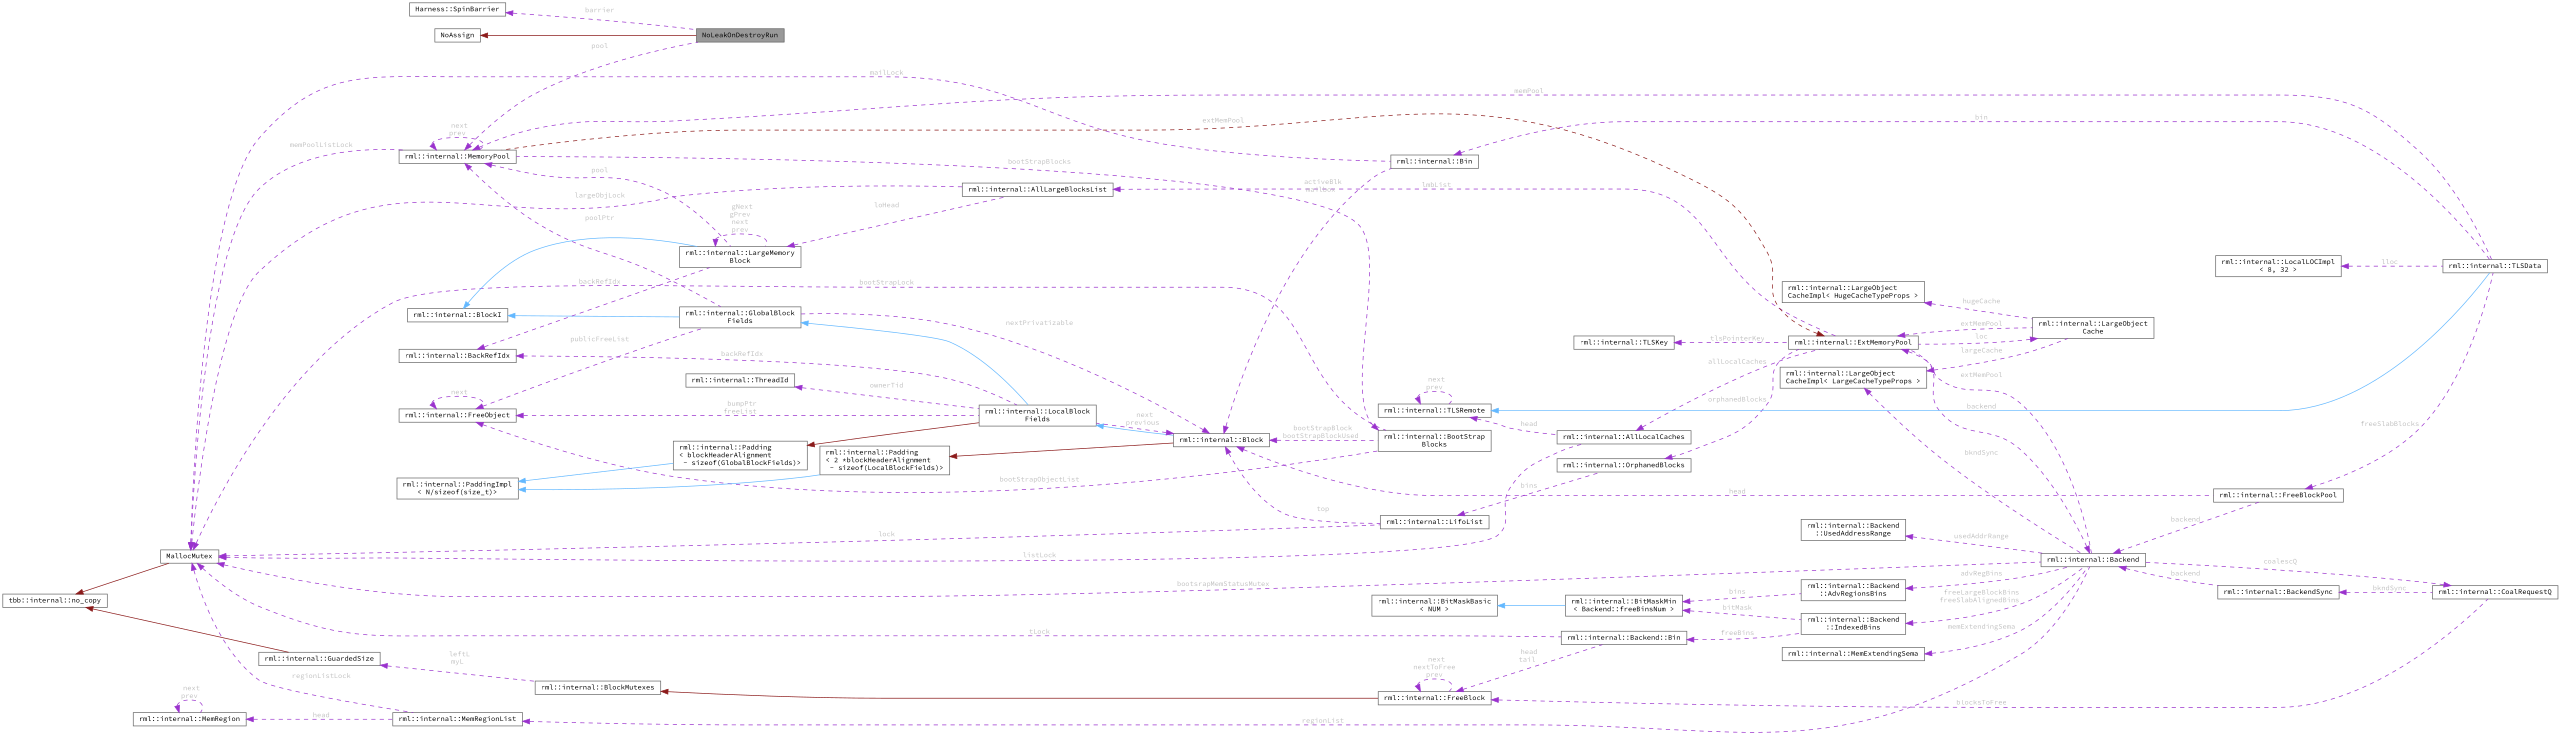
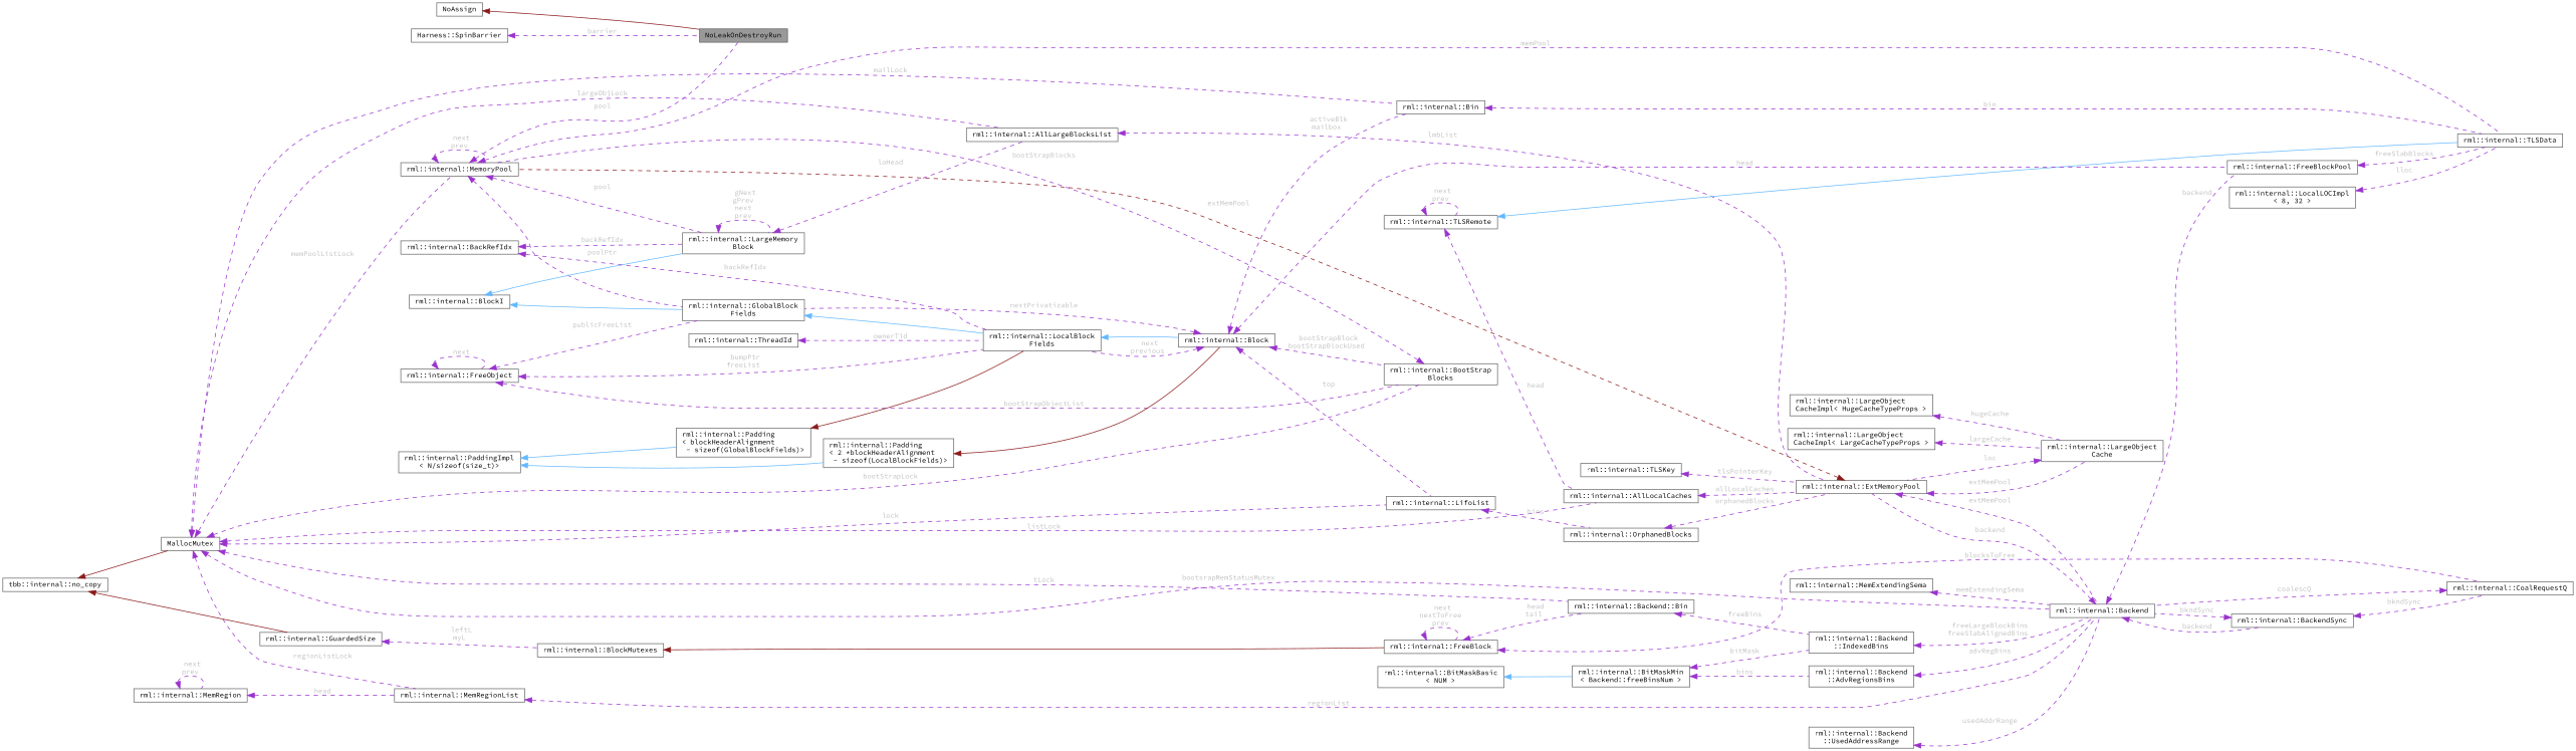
  digraph {
    fontname="Source Code Pro"
    rankdir=LR
    node [color=gray40 fillcolor=white fontname="Source Code Pro" fontsize=10 shape=box style=filled]
    edge [color=darkorchid3 dir=back fontname="Source Code Pro" fontsize=10 labelfontname=Helvetica labelfontsize=10 style=dashed fontcolor=grey]
    n1 [fillcolor=grey60 fontcolor=black height=0.2 label=NoLeakOnDestroyRun width=0.4]
    n2 [height=0.2 label=NoAssign width=0.4]
    n3 [height=0.2 label="rml::internal::MemoryPool" width=0.4]
    n4 [height=0.2 label="rml::internal::GlobalBlock\lFields" width=0.4]
    n5 [height=0.2 label="rml::internal::TLSData" width=0.4]
    n6 [height=0.2 label="rml::internal::LargeMemory\lBlock" width=0.4]
    n7 [height=0.2 label="rml::internal::LocalBlock\lFields" width=0.4]
    n8 [height=0.2 label="rml::internal::AllLargeBlocksList" width=0.4]
    n9 [height=0.2 label=MallocMutex width=0.4]
    n10 [height=0.2 label="rml::internal::Backend" width=0.4]
    n11 [height=0.2 label="rml::internal::MemRegionList" width=0.4]
    n12 [height=0.2 label="rml::internal::Backend::Bin" width=0.4]
    n13 [height=0.2 label="rml::internal::AllLocalCaches" width=0.4]
    n14 [height=0.2 label="rml::internal::LifoList" width=0.4]
    n15 [height=0.2 label="rml::internal::Bin" width=0.4]
    n16 [height=0.2 label="rml::internal::BootStrap\lBlocks" width=0.4]
    n17 [height=0.2 label="rml::internal::ExtMemoryPool" width=0.4]
    n18 [height=0.2 label="rml::internal::BackendSync" width=0.4]
    n19 [height=0.2 label="rml::internal::FreeBlockPool" width=0.4]
    n20 [height=0.2 label="rml::internal::Backend\l::IndexedBins" width=0.4]
    n21 [height=0.2 label="rml::internal::OrphanedBlocks" width=0.4]
    n22 [height=0.2 label="tbb::internal::no_copy" width=0.4]
    n23 [height=0.2 label="rml::internal::GuardedSize" width=0.4]
    n24 [height=0.2 label="rml::internal::BlockMutexes" width=0.4]
    n25 [height=0.2 label="rml::internal::LargeObject\lCache" width=0.4]
    n26 [height=0.2 label="rml::internal::CoalRequestQ" width=0.4]
    n27 [height=0.2 label="rml::internal::MemRegion" width=0.4]
    n28 [height=0.2 label="rml::internal::FreeBlock" width=0.4]
    n29 [height=0.2 label="rml::internal::MemExtendingSema" width=0.4]
    n30 [height=0.2 label="rml::internal::Backend\l::UsedAddressRange" width=0.4]
    n31 [height=0.2 label="rml::internal::Backend\l::AdvRegionsBins" width=0.4]
    n32 [height=0.2 label="rml::internal::BitMaskMin\l\< Backend::freeBinsNum \>" width=0.4]
    n33 [height=0.2 label="rml::internal::BitMaskBasic\l\< NUM \>" width=0.4]
    n34 [height=0.2 label="rml::internal::LargeObject\lCacheImpl\< HugeCacheTypeProps \>" width=0.4]
    n35 [height=0.2 label="rml::internal::LargeObject\lCacheImpl\< LargeCacheTypeProps \>" width=0.4]
    n36 [height=0.2 label="rml::internal::TLSRemote" width=0.4]
    n37 [height=0.2 label="rml::internal::Block" width=0.4]
    n38 [height=0.2 label="rml::internal::BlockI" width=0.4]
    n39 [height=0.2 label="rml::internal::FreeObject" width=0.4]
    n40 [height=0.2 label="rml::internal::Padding\l\< blockHeaderAlignment\l - sizeof(GlobalBlockFields)\>" width=0.4]
    n41 [height=0.2 label="rml::internal::PaddingImpl\l\< N/sizeof(size_t)\>" width=0.4]
    n42 [height=0.2 label="rml::internal::Padding\l\< 2 *blockHeaderAlignment\l - sizeof(LocalBlockFields)\>" width=0.4]
    n43 [height=0.2 label="rml::internal::LocalLOCImpl\l\< 8, 32 \>" width=0.4]
    n44 [height=0.2 label="rml::internal::ThreadId" width=0.4]
    n45 [height=0.2 label="rml::internal::BackRefIdx" width=0.4]
    n46 [height=0.2 label="rml::internal::TLSKey" width=0.4]
    n47 [height=0.2 label="Harness::SpinBarrier" width=0.4]
    n2 -> n1 [color=firebrick4 style=solid fontcolor=""]
    n3 -> n1 [label=" pool"]
    n3 -> n3 [label=" next\nprev"]
    n3 -> n4 [label=" poolPtr"]
    n3 -> n5 [label=" memPool"]
    n3 -> n6 [label=" pool"]
    n4 -> n7 [color=steelblue1 style=solid fontcolor=""]
    n6 -> n6 [label=" gNext\ngPrev\nnext\nprev"]
    n6 -> n8 [label=" loHead"]
    n7 -> n37 [color=steelblue1 style=solid fontcolor=""]
    n8 -> n17 [label=" lmbList"]
    n9 -> n3 [label=" memPoolListLock"]
    n9 -> n8 [label=" largeObjLock"]
    n9 -> n10 [label=" bootsrapMemStatusMutex"]
    n9 -> n11 [label=" regionListLock"]
    n9 -> n12 [label=" tLock"]
    n9 -> n13 [label=" listLock"]
    n9 -> n14 [label=" lock"]
    n9 -> n15 [label=" mailLock"]
    n9 -> n16 [label=" bootStrapLock"]
    n10 -> n17 [label=" backend"]
    n10 -> n18 [label=" backend"]
    n10 -> n19 [label=" backend"]
    n11 -> n10 [label=" regionList"]
    n12 -> n20 [label=" freeBins"]
    n13 -> n17 [label=" allLocalCaches"]
    n14 -> n21 [label=" bins"]
    n15 -> n5 [label=" bin"]
    n16 -> n3 [label=" bootStrapBlocks"]
    n17 -> n3 [color=firebrick4 label=" extMemPool"]
    n17 -> n10 [label=" extMemPool"]
    n17 -> n25 [label=" extMemPool"]
-   n35 -> n10 [label=" bkndSync"]
+   n18 -> n10 [label=" bkndSync"]
    n18 -> n26 [label=" bkndSync"]
    n19 -> n5 [label=" freeSlabBlocks"]
    n20 -> n10 [label=" freeLargeBlockBins\nfreeSlabAlignedBins"]
    n21 -> n17 [label=" orphanedBlocks"]
    n22 -> n9 [color=firebrick4 style=solid fontcolor=""]
    n22 -> n23 [color=firebrick4 style=solid fontcolor=""]
    n23 -> n24 [label=" leftL\nmyL"]
    n24 -> n28 [color=firebrick4 style=solid fontcolor=""]
    n25 -> n17 [label=" loc"]
    n26 -> n10 [label=" coalescQ"]
    n27 -> n11 [label=" head"]
    n27 -> n27 [label=" next\nprev"]
    n28 -> n12 [label=" head\ntail"]
    n28 -> n26 [label=" blocksToFree"]
    n28 -> n28 [label=" next\nnextToFree\nprev"]
    n29 -> n10 [label=" memExtendingSema"]
    n30 -> n10 [label=" usedAddrRange"]
    n31 -> n10 [label=" advRegBins"]
    n32 -> n20 [label=" bitMask"]
    n32 -> n31 [label=" bins"]
    n33 -> n32 [color=steelblue1 style=solid fontcolor=""]
    n34 -> n25 [label=" hugeCache"]
    n35 -> n25 [label=" largeCache"]
    n36 -> n5 [color=steelblue1 style=solid fontcolor=""]
    n36 -> n13 [label=" head"]
    n36 -> n36 [label=" next\nprev"]
    n37 -> n4 [label=" nextPrivatizable"]
    n37 -> n7 [label=" next\nprevious"]
    n37 -> n14 [label=" top"]
    n37 -> n15 [label=" activeBlk\nmailbox"]
    n37 -> n16 [label=" bootStrapBlock\nbootStrapBlockUsed"]
    n37 -> n19 [label=" head"]
    n38 -> n4 [color=steelblue1 style=solid fontcolor=""]
    n38 -> n6 [color=steelblue1 style=solid fontcolor=""]
    n39 -> n4 [label=" publicFreeList"]
    n39 -> n7 [label=" bumpPtr\nfreeList"]
    n39 -> n16 [label=" bootStrapObjectList"]
    n39 -> n39 [label=" next"]
    n40 -> n7 [color=firebrick4 style=solid fontcolor=""]
    n41 -> n40 [color=steelblue1 style=solid fontcolor=""]
    n41 -> n42 [color=steelblue1 style=solid fontcolor=""]
    n42 -> n37 [color=firebrick4 style=solid fontcolor=""]
    n43 -> n5 [label=" lloc"]
    n44 -> n7 [label=" ownerTid"]
    n45 -> n6 [label=" backRefIdx"]
    n45 -> n7 [label=" backRefIdx"]
    n46 -> n17 [label=" tlsPointerKey"]
    n47 -> n1 [label=" barrier"]
  }
